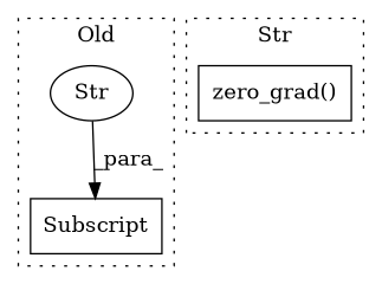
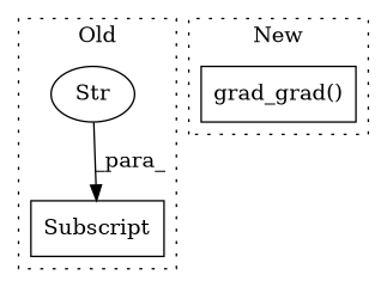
  digraph {
    node [shape=box]
    n1 [a=63 l="21,0" label=Subscript s="24484,0"]
    n2 [a=66 l=9 label=Str s=24495 shape=ellipse]
-   n3 [a=75 l=28 label="zero_grad()" s=22742]
+   n3 [a=75 l=28 label="grad_grad()" s=22742]
    subgraph cluster_1 {
      label=Old
      style=dotted
      n1
      n2
    }
    subgraph cluster_2 {
-     label=Str
+     label=New
      style=dotted
      n3
    }
    n2 -> n1 [label=_para_]
  }
